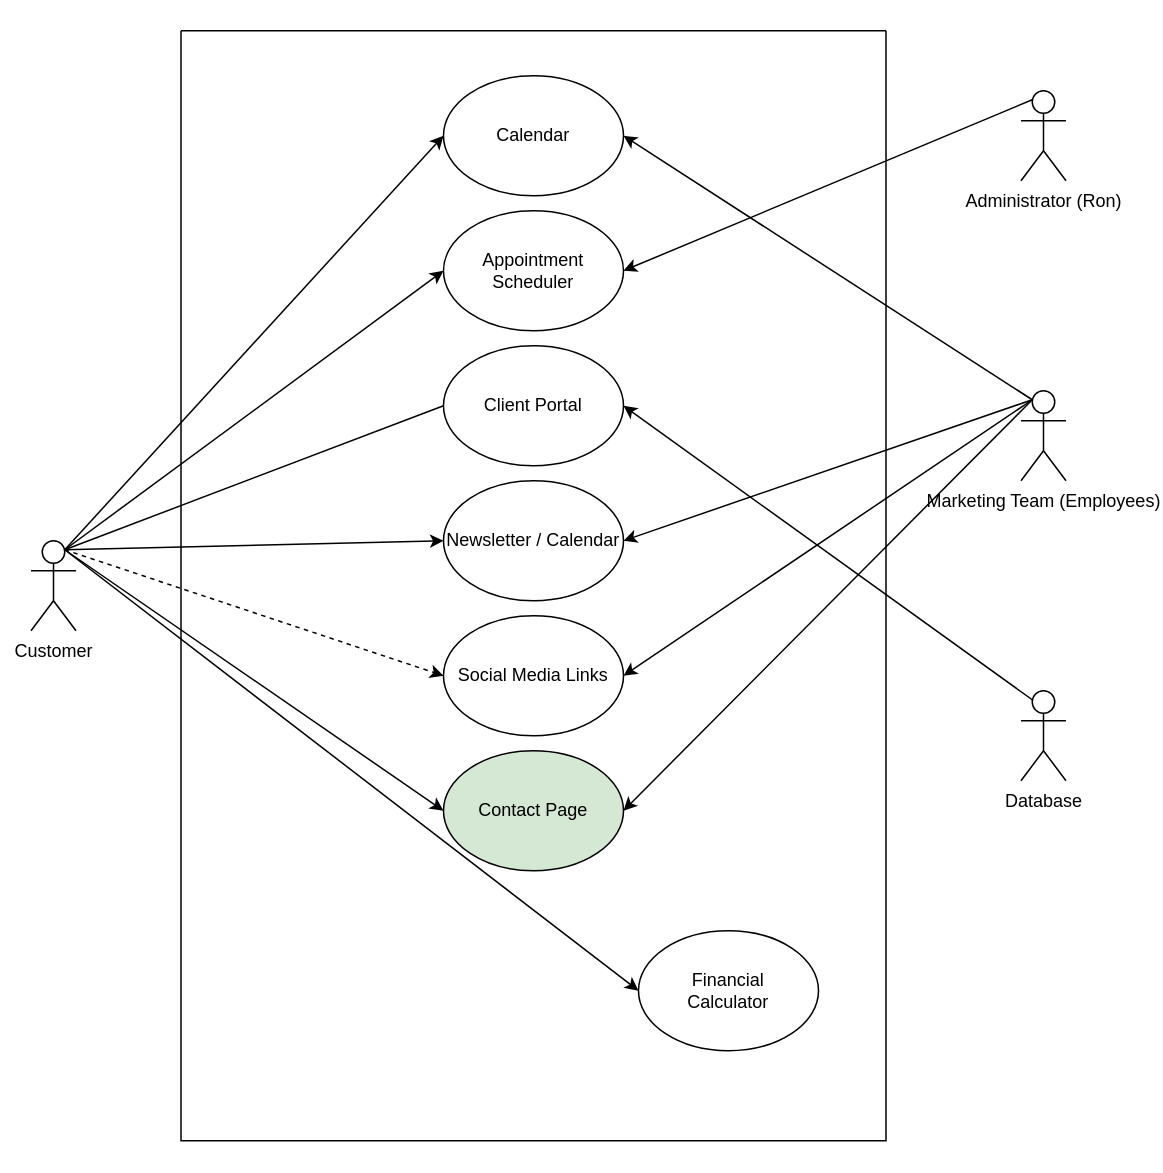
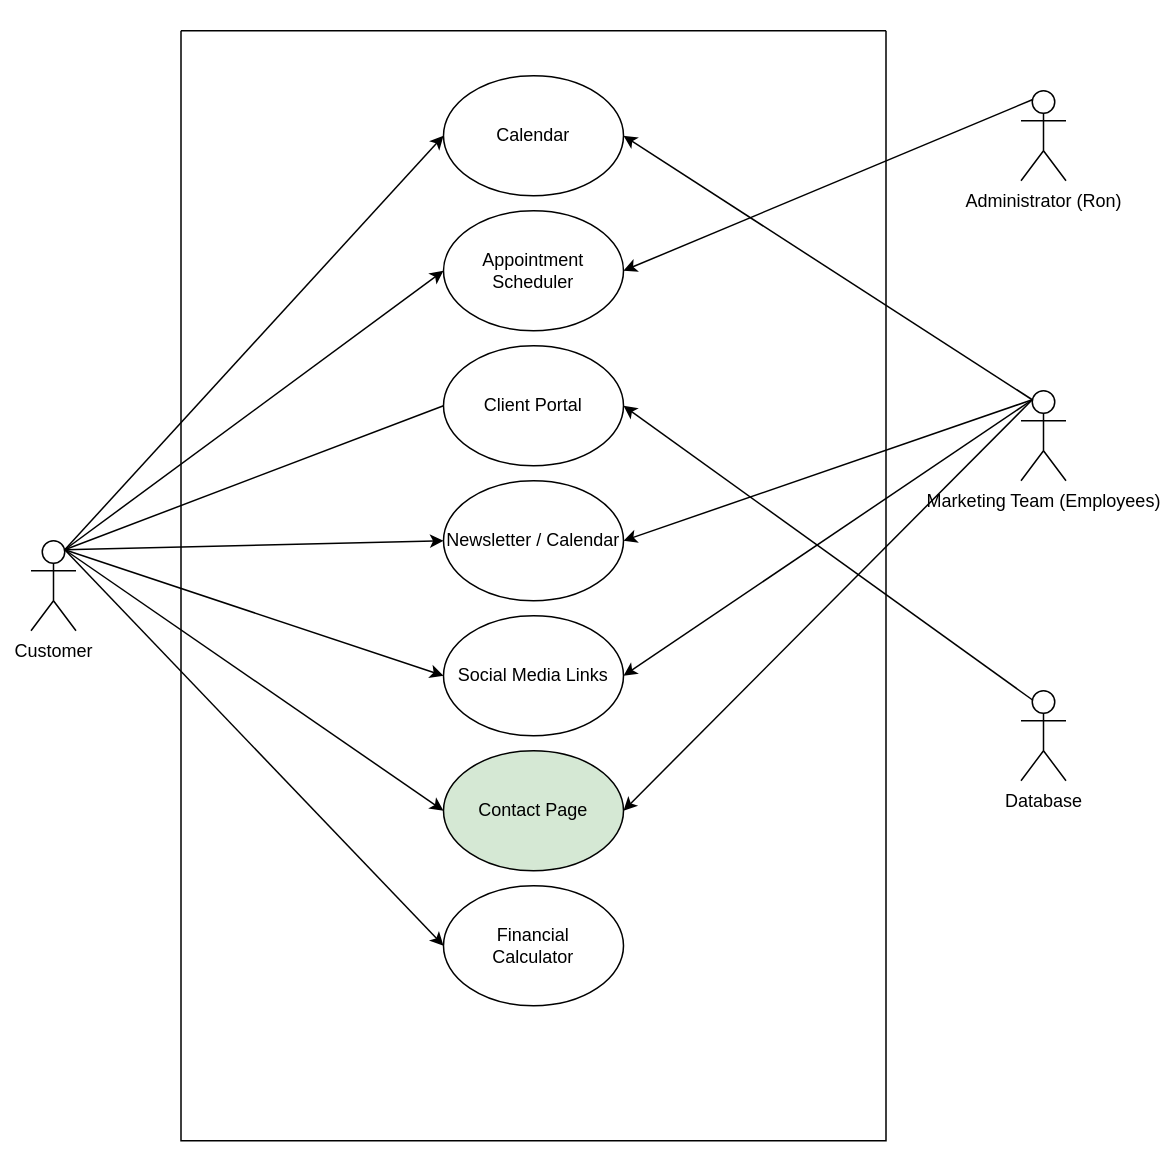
  <mxCell id="0" />
  <mxCell id="1" parent="0" />
  <mxCell id="2" style="rounded=0;orthogonalLoop=1;jettySize=auto;html=1;exitX=0.75;exitY=0.1;exitDx=0;exitDy=0;exitPerimeter=0;entryX=0;entryY=0.5;entryDx=0;entryDy=0;strokeColor=default;flowAnimation=0;shadow=0;" parent="1" source="9" target="21" edge="1"><mxGeometry relative="1" as="geometry" /></mxCell>
  <mxCell id="3" style="rounded=0;orthogonalLoop=1;jettySize=auto;html=1;exitX=0.75;exitY=0.1;exitDx=0;exitDy=0;exitPerimeter=0;entryX=0;entryY=0.5;entryDx=0;entryDy=0;" parent="1" source="9" target="22" edge="1"><mxGeometry relative="1" as="geometry" /></mxCell>
  <mxCell id="4" style="rounded=0;orthogonalLoop=1;jettySize=auto;html=1;exitX=0.75;exitY=0.1;exitDx=0;exitDy=0;exitPerimeter=0;entryX=0;entryY=0.5;entryDx=0;entryDy=0;endArrow=none;" parent="1" source="9" target="20" edge="1"><mxGeometry relative="1" as="geometry" /></mxCell>
  <mxCell id="5" style="rounded=0;orthogonalLoop=1;jettySize=auto;html=1;exitX=0.75;exitY=0.1;exitDx=0;exitDy=0;exitPerimeter=0;entryX=0;entryY=0.5;entryDx=0;entryDy=0;" parent="1" source="9" target="23" edge="1"><mxGeometry relative="1" as="geometry" /></mxCell>
- <mxCell id="6" style="rounded=0;orthogonalLoop=1;jettySize=auto;html=1;exitX=0.75;exitY=0.1;exitDx=0;exitDy=0;exitPerimeter=0;entryX=0;entryY=0.5;entryDx=0;entryDy=0;dashed=1;" parent="1" source="9" target="24" edge="1"><mxGeometry relative="1" as="geometry" /></mxCell>
+ <mxCell id="6" style="rounded=0;orthogonalLoop=1;jettySize=auto;html=1;exitX=0.75;exitY=0.1;exitDx=0;exitDy=0;exitPerimeter=0;entryX=0;entryY=0.5;entryDx=0;entryDy=0;" parent="1" source="9" target="24" edge="1"><mxGeometry relative="1" as="geometry" /></mxCell>
  <mxCell id="7" style="edgeStyle=none;rounded=0;orthogonalLoop=1;jettySize=auto;html=1;exitX=0.75;exitY=0.1;exitDx=0;exitDy=0;exitPerimeter=0;entryX=0;entryY=0.5;entryDx=0;entryDy=0;" parent="1" source="9" target="25" edge="1"><mxGeometry relative="1" as="geometry" /></mxCell>
  <mxCell id="8" style="edgeStyle=none;rounded=0;orthogonalLoop=1;jettySize=auto;html=1;exitX=0.75;exitY=0.1;exitDx=0;exitDy=0;exitPerimeter=0;entryX=0;entryY=0.5;entryDx=0;entryDy=0;" parent="1" source="9" target="26" edge="1"><mxGeometry relative="1" as="geometry" /></mxCell>
  <mxCell id="9" value="Customer" style="shape=umlActor;verticalLabelPosition=bottom;verticalAlign=top;html=1;outlineConnect=0;" parent="1" vertex="1"><mxGeometry x="20" y="360" width="30" height="60" as="geometry" /></mxCell>
  <mxCell id="10" style="edgeStyle=none;rounded=0;orthogonalLoop=1;jettySize=auto;html=1;exitX=0.25;exitY=0.1;exitDx=0;exitDy=0;exitPerimeter=0;entryX=1;entryY=0.5;entryDx=0;entryDy=0;" parent="1" source="11" target="22" edge="1"><mxGeometry relative="1" as="geometry" /></mxCell>
  <mxCell id="11" value="Administrator (Ron)" style="shape=umlActor;verticalLabelPosition=bottom;verticalAlign=top;html=1;outlineConnect=0;" parent="1" vertex="1"><mxGeometry x="680" y="60" width="30" height="60" as="geometry" /></mxCell>
  <mxCell id="12" style="edgeStyle=none;rounded=0;orthogonalLoop=1;jettySize=auto;html=1;exitX=0.25;exitY=0.1;exitDx=0;exitDy=0;exitPerimeter=0;entryX=1;entryY=0.5;entryDx=0;entryDy=0;" parent="1" source="13" target="20" edge="1"><mxGeometry relative="1" as="geometry" /></mxCell>
  <mxCell id="13" value="Database" style="shape=umlActor;verticalLabelPosition=bottom;verticalAlign=top;html=1;outlineConnect=0;" parent="1" vertex="1"><mxGeometry x="680" y="460" width="30" height="60" as="geometry" /></mxCell>
  <mxCell id="14" style="edgeStyle=none;rounded=0;orthogonalLoop=1;jettySize=auto;html=1;exitX=0.25;exitY=0.1;exitDx=0;exitDy=0;exitPerimeter=0;entryX=1;entryY=0.5;entryDx=0;entryDy=0;" parent="1" source="18" target="21" edge="1"><mxGeometry relative="1" as="geometry" /></mxCell>
  <mxCell id="15" style="edgeStyle=none;rounded=0;orthogonalLoop=1;jettySize=auto;html=1;exitX=0.25;exitY=0.1;exitDx=0;exitDy=0;exitPerimeter=0;entryX=1;entryY=0.5;entryDx=0;entryDy=0;" parent="1" source="18" target="24" edge="1"><mxGeometry relative="1" as="geometry" /></mxCell>
  <mxCell id="16" style="edgeStyle=none;rounded=0;orthogonalLoop=1;jettySize=auto;html=1;exitX=0.25;exitY=0.1;exitDx=0;exitDy=0;exitPerimeter=0;entryX=1;entryY=0.5;entryDx=0;entryDy=0;" parent="1" source="18" target="23" edge="1"><mxGeometry relative="1" as="geometry" /></mxCell>
  <mxCell id="17" style="edgeStyle=none;rounded=0;orthogonalLoop=1;jettySize=auto;html=1;exitX=0.25;exitY=0.1;exitDx=0;exitDy=0;exitPerimeter=0;entryX=1;entryY=0.5;entryDx=0;entryDy=0;" parent="1" source="18" target="25" edge="1"><mxGeometry relative="1" as="geometry" /></mxCell>
  <mxCell id="18" value="Marketing Team (Employees)" style="shape=umlActor;verticalLabelPosition=bottom;verticalAlign=top;html=1;outlineConnect=0;" parent="1" vertex="1"><mxGeometry x="680" y="260" width="30" height="60" as="geometry" /></mxCell>
  <mxCell id="19" value="" style="swimlane;startSize=0;" parent="1" vertex="1"><mxGeometry x="120" y="20" width="470" height="740" as="geometry"><mxRectangle x="170" y="50" width="50" height="40" as="alternateBounds" /></mxGeometry></mxCell>
  <mxCell id="20" value="Client Portal" style="ellipse;whiteSpace=wrap;html=1;" parent="19" vertex="1"><mxGeometry x="175" y="210" width="120" height="80" as="geometry" /></mxCell>
  <mxCell id="21" value="Calendar" style="ellipse;whiteSpace=wrap;html=1;" parent="19" vertex="1"><mxGeometry x="175" y="30" width="120" height="80" as="geometry" /></mxCell>
  <mxCell id="22" value="Appointment Scheduler" style="ellipse;whiteSpace=wrap;html=1;" parent="19" vertex="1"><mxGeometry x="175" y="120" width="120" height="80" as="geometry" /></mxCell>
  <mxCell id="23" value="Newsletter / Calendar" style="ellipse;whiteSpace=wrap;html=1;" parent="19" vertex="1"><mxGeometry x="175" y="300" width="120" height="80" as="geometry" /></mxCell>
  <mxCell id="24" value="Social Media Links" style="ellipse;whiteSpace=wrap;html=1;" parent="19" vertex="1"><mxGeometry x="175" y="390" width="120" height="80" as="geometry" /></mxCell>
  <mxCell id="25" value="Contact Page" style="ellipse;whiteSpace=wrap;html=1;fillColor=#d5e8d4;" parent="19" vertex="1"><mxGeometry x="175" y="480" width="120" height="80" as="geometry" /></mxCell>
- <mxCell id="26" value="Financial&lt;div&gt;Calculator&lt;/div&gt;" style="ellipse;whiteSpace=wrap;html=1;" parent="19" vertex="1"><mxGeometry x="305" y="600" width="120" height="80" as="geometry" /></mxCell>
+ <mxCell id="26" value="Financial&lt;div&gt;Calculator&lt;/div&gt;" style="ellipse;whiteSpace=wrap;html=1;" parent="19" vertex="1"><mxGeometry x="175" y="570" width="120" height="80" as="geometry" /></mxCell>
